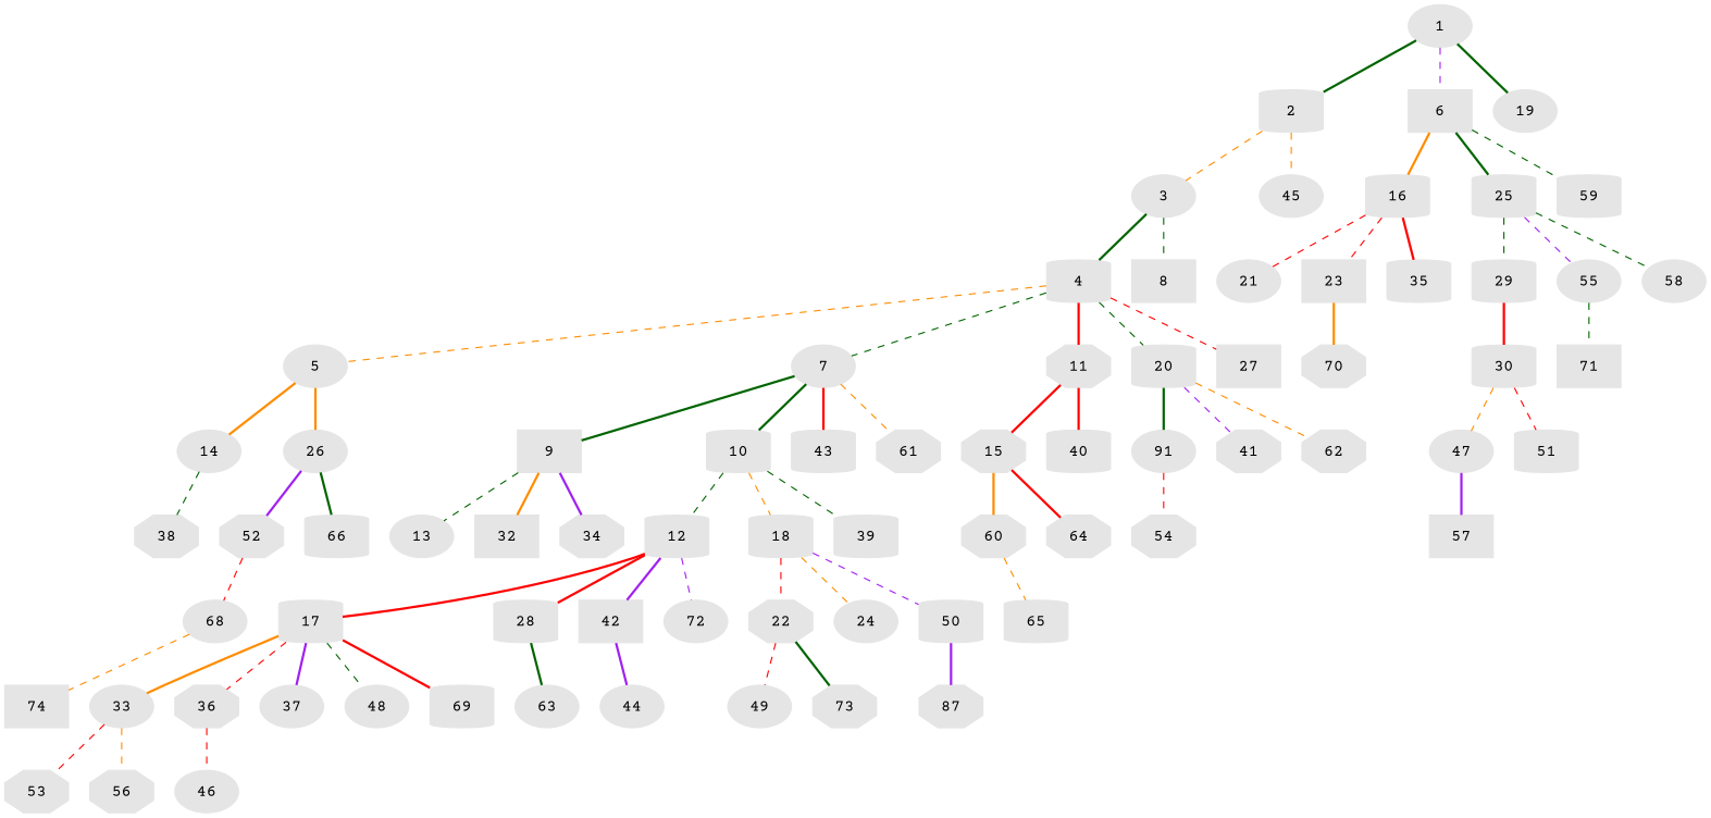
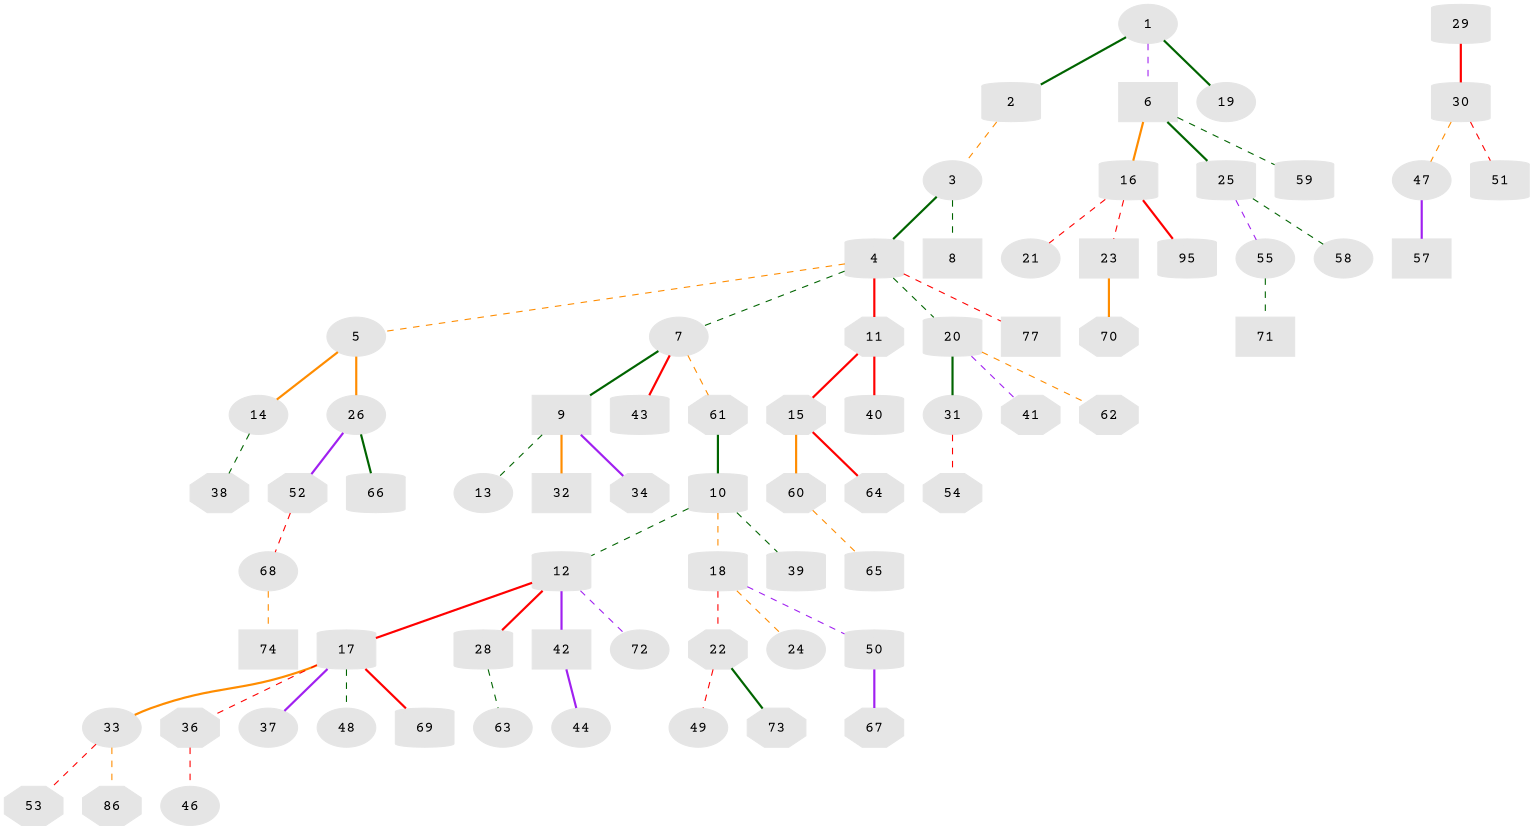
  graph {
    fontname="Courier Prime"
    node [color=gray90 fontname="Courier Prime" shape=ellipse style=filled]
    edge [color=darkgreen fontname="Courier Prime" style=dashed]
    2 [shape=cylinder]
    1
    6 [shape=box]
    19
    3
-   45
    16 [shape=cylinder]
    25 [shape=cylinder]
    59 [shape=cylinder]
    4 [shape=cylinder]
    8 [shape=box]
    5
    7
    11 [shape=octagon]
    20 [shape=cylinder]
-   27 [shape=box]
+   27 [shape=box label=77]
    14
    26
    9 [shape=box]
    10 [shape=cylinder]
    43 [shape=cylinder]
    61 [shape=octagon]
    15 [shape=octagon]
    40 [shape=cylinder]
-   31 [label=91]
+   31
    41 [shape=octagon]
    62 [shape=octagon]
    38 [shape=octagon]
    52 [shape=octagon]
    66 [shape=cylinder]
    21
    23 [shape=box]
-   35 [shape=cylinder]
+   35 [shape=cylinder label=95]
    29 [shape=cylinder]
    55
    58
    13
    32 [shape=box]
    34 [shape=octagon]
    12 [shape=cylinder]
    18 [shape=cylinder]
    39 [shape=cylinder]
    17 [shape=cylinder]
    28 [shape=cylinder]
    42 [shape=box]
    72
    22 [shape=octagon]
    24
    50 [shape=cylinder]
    60 [shape=octagon]
    64 [shape=octagon]
    33
    36 [shape=octagon]
    37
    48
    69 [shape=cylinder]
    63
    44
    65 [shape=cylinder]
    70 [shape=octagon]
    53 [shape=octagon]
-   56 [shape=octagon]
+   56 [shape=octagon label=86]
    46
    49
    73 [shape=octagon]
-   67 [shape=octagon label=87]
+   67 [shape=octagon]
    54 [shape=octagon]
    30 [shape=cylinder]
    71 [shape=box]
    68
    47
    51 [shape=cylinder]
    57 [shape=box]
    74 [shape=box]
    2 -- 3 [color=darkorange]
-   2 -- 45 [color=darkorange]
    1 -- 2 [style=bold]
    1 -- 6 [color=purple]
    1 -- 19 [style=bold]
    6 -- 16 [color=darkorange style=bold]
    6 -- 25 [style=bold]
    6 -- 59
    3 -- 4 [style=bold]
    3 -- 8
    16 -- 21 [color=red]
    16 -- 23 [color=red]
    16 -- 35 [color=red style=bold]
-   25 -- 29
    25 -- 55 [color=purple]
    25 -- 58
    4 -- 5 [color=darkorange]
    4 -- 7
    4 -- 11 [color=red style=bold]
    4 -- 20
    4 -- 27 [color=red]
    5 -- 14 [color=darkorange style=bold]
    5 -- 26 [color=darkorange style=bold]
    7 -- 9 [style=bold]
-   7 -- 10 [style=bold]
+   61 -- 10 [style=bold]
    7 -- 43 [color=red style=bold]
    7 -- 61 [color=darkorange]
    11 -- 15 [color=red style=bold]
    11 -- 40 [color=red style=bold]
    20 -- 31 [style=bold]
    20 -- 41 [color=purple]
    20 -- 62 [color=darkorange]
    14 -- 38
    26 -- 52 [color=purple style=bold]
    26 -- 66 [style=bold]
    9 -- 13
    9 -- 32 [color=darkorange style=bold]
    9 -- 34 [color=purple style=bold]
    10 -- 12
    10 -- 18 [color=darkorange]
    10 -- 39
    15 -- 60 [color=darkorange style=bold]
    15 -- 64 [color=red style=bold]
    31 -- 54 [color=red]
    52 -- 68 [color=red]
    23 -- 70 [color=darkorange style=bold]
    29 -- 30 [color=red style=bold]
    55 -- 71
    12 -- 17 [color=red style=bold]
    12 -- 28 [color=red style=bold]
    12 -- 42 [color=purple style=bold]
    12 -- 72 [color=purple]
    18 -- 22 [color=red]
    18 -- 24 [color=darkorange]
    18 -- 50 [color=purple]
    17 -- 33 [color=darkorange style=bold]
    17 -- 36 [color=red]
    17 -- 37 [color=purple style=bold]
    17 -- 48
    17 -- 69 [color=red style=bold]
-   28 -- 63 [style=bold]
+   28 -- 63
    42 -- 44 [color=purple style=bold]
    22 -- 49 [color=red]
    22 -- 73 [style=bold]
    50 -- 67 [color=purple style=bold]
    60 -- 65 [color=darkorange]
    33 -- 53 [color=red]
    33 -- 56 [color=darkorange]
    36 -- 46 [color=red]
    30 -- 47 [color=darkorange]
    30 -- 51 [color=red]
    68 -- 74 [color=darkorange]
    47 -- 57 [color=purple style=bold]
  }
